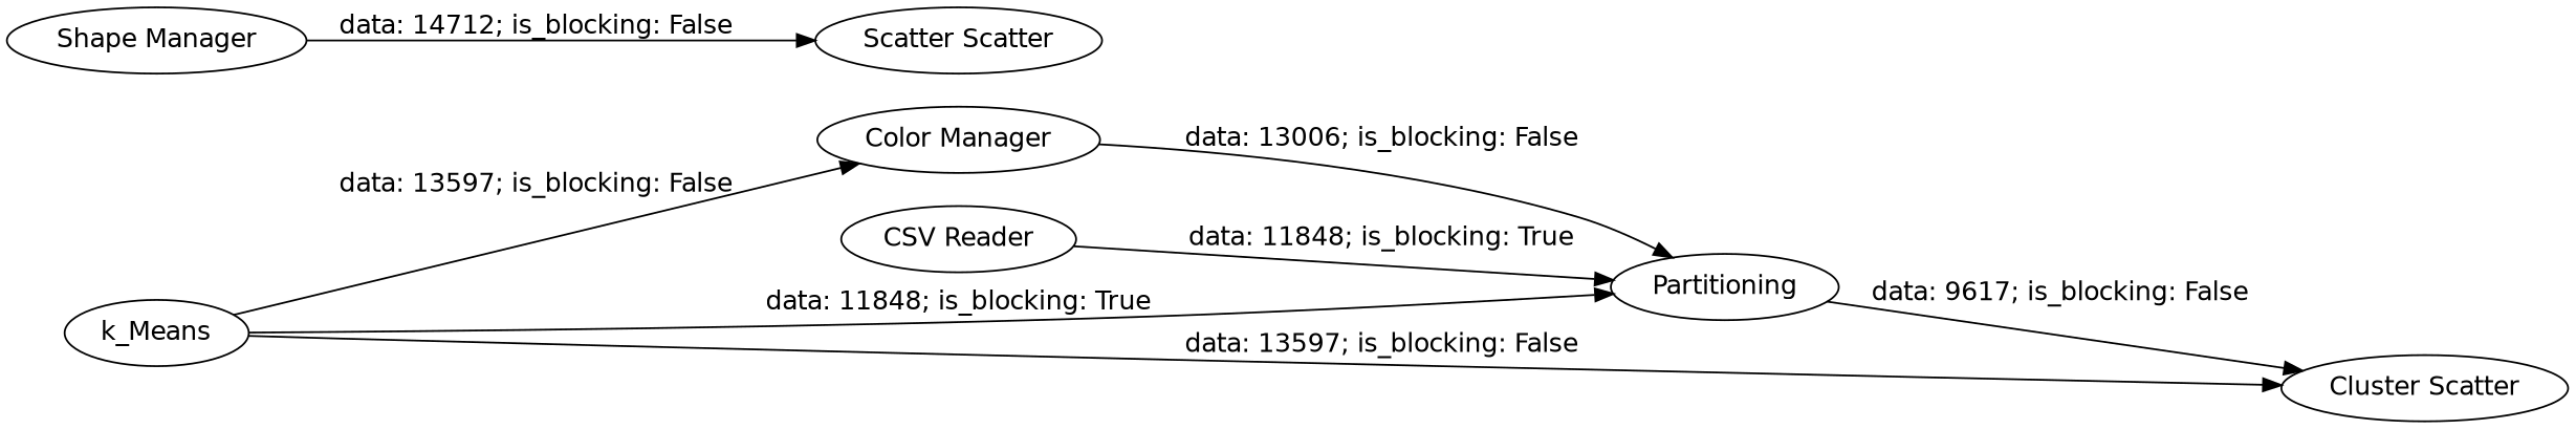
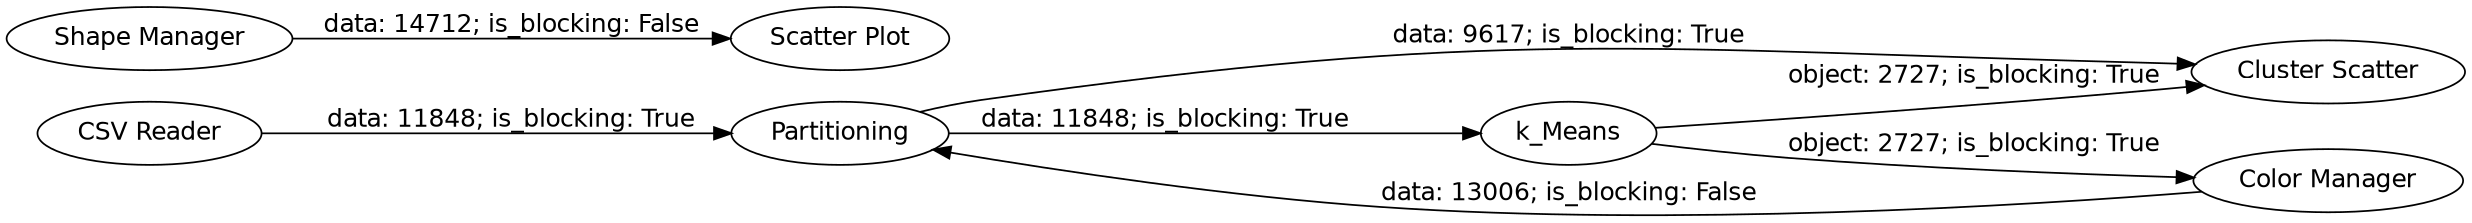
  digraph {
    fontname="DejaVu Sans"
    rankdir=LR
    node [fontname="DejaVu Sans"]
    edge [fontname="DejaVu Sans"]
    n1 [label="CSV Reader"]
    n2 [label=Partitioning]
    n3 [label="Cluster Scatter"]
    n4 [label=k_Means]
    n5 [label="Color Manager"]
    n6 [label="Shape Manager"]
-   n7 [label="Scatter Scatter"]
+   n7 [label="Scatter Plot"]
    n1 -> n2 [label="data: 11848; is_blocking: True"]
-   n2 -> n3 [label="data: 9617; is_blocking: False"]
-   n4 -> n2 [label="data: 11848; is_blocking: True"]
-   n4 -> n3 [label="data: 13597; is_blocking: False"]
-   n4 -> n5 [label="data: 13597; is_blocking: False"]
+   n2 -> n3 [label="data: 9617; is_blocking: True"]
+   n2 -> n4 [label="data: 11848; is_blocking: True"]
+   n4 -> n3 [label="object: 2727; is_blocking: True"]
+   n4 -> n5 [label="object: 2727; is_blocking: True"]
    n5 -> n2 [label="data: 13006; is_blocking: False"]
    n6 -> n7 [label="data: 14712; is_blocking: False"]
  }
